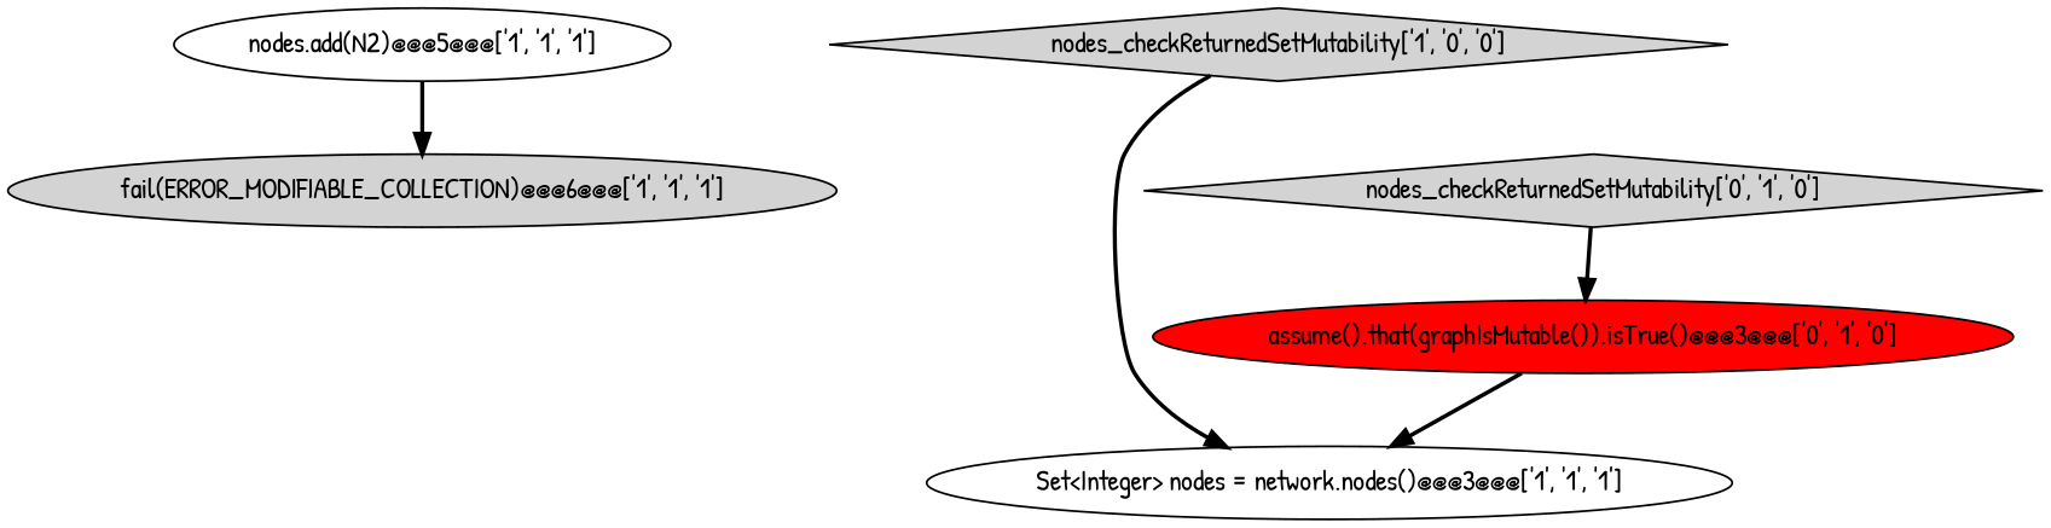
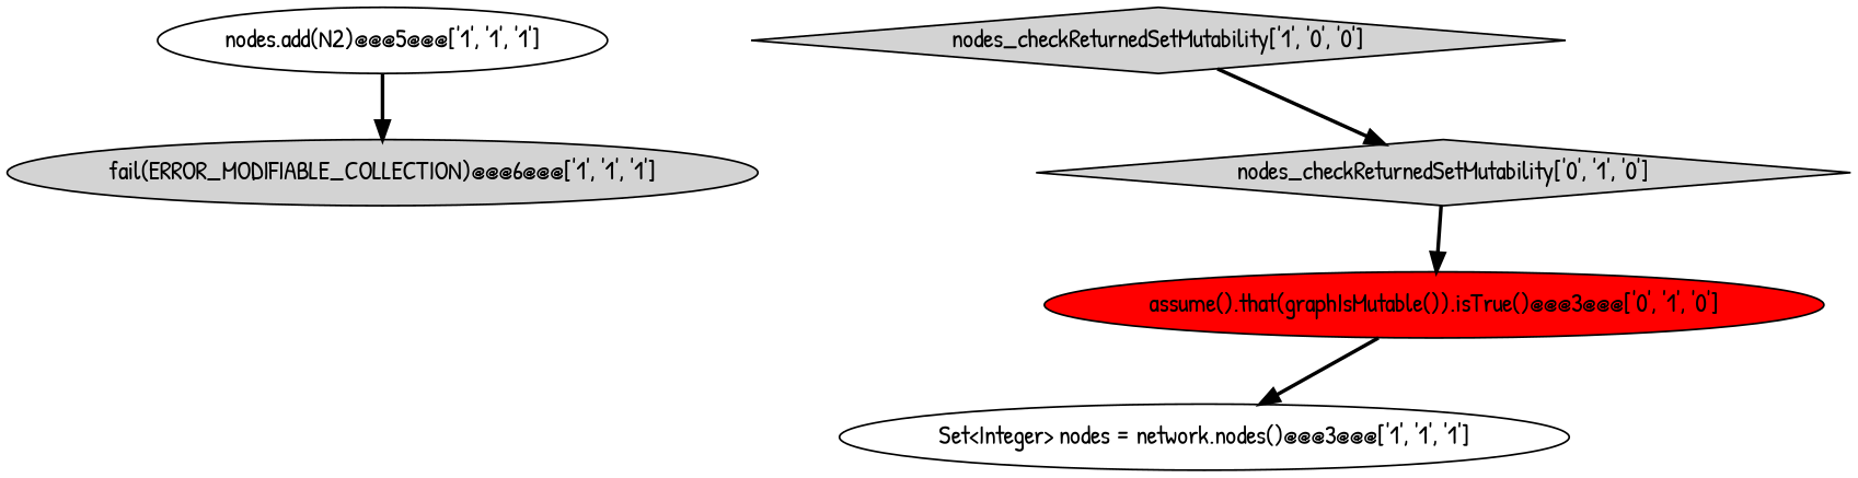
  digraph {
    fontname="Patrick Hand"
    node [fillcolor=lightgray fontname="Patrick Hand" shape=ellipse style=filled]
    edge [fontname="Patrick Hand" style=bold]
    n1 [label="fail(ERROR_MODIFIABLE_COLLECTION)@@@6@@@['1', '1', '1']"]
    n2 [label="nodes_checkReturnedSetMutability['1', '0', '0']" shape=diamond]
    n3 [fillcolor=white label="Set<Integer> nodes = network.nodes()@@@3@@@['1', '1', '1']"]
    n4 [fillcolor=red label="assume().that(graphIsMutable()).isTrue()@@@3@@@['0', '1', '0']"]
    n5 [fillcolor=white label="nodes.add(N2)@@@5@@@['1', '1', '1']"]
    n6 [label="nodes_checkReturnedSetMutability['0', '1', '0']" shape=diamond]
-   n2 -> n3
+   n2 -> n6
    n4 -> n3
    n5 -> n1
    n6 -> n4
  }
